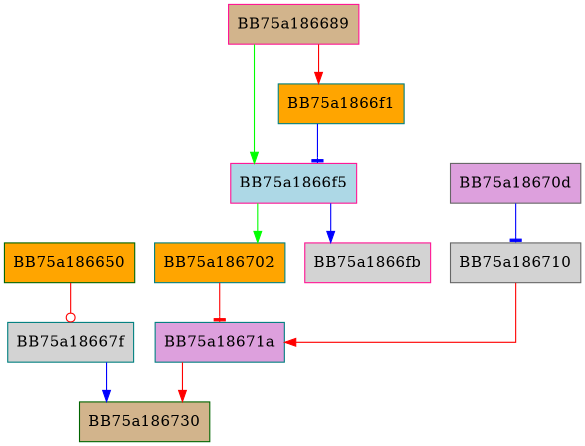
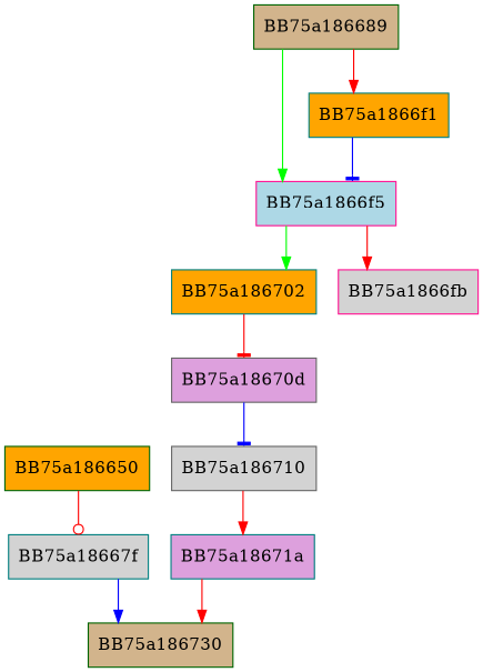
  digraph {
    splines=ortho
    node [color=teal fillcolor=orange shape=box style=filled]
    edge [arrowhead=normal color=red]
    BB75a186650 [color=darkgreen]
    BB75a18667f [fillcolor=lightgrey]
-   BB75a186689 [color=deeppink fillcolor=tan]
+   BB75a186689 [color=darkgreen fillcolor=tan]
    BB75a1866f5 [color=deeppink fillcolor=lightblue]
    BB75a1866f1
    BB75a186730 [color=darkgreen fillcolor=tan]
    BB75a186702
    BB75a1866fb [color=deeppink fillcolor=lightgrey]
    BB75a18670d [color=gray40 fillcolor=plum]
    BB75a186710 [color=gray40 fillcolor=lightgrey]
    BB75a18671a [fillcolor=plum]
    BB75a186650 -> BB75a18667f [arrowhead=odot]
    BB75a18667f -> BB75a186730 [color=blue]
    BB75a186689 -> BB75a1866f5 [color=green]
    BB75a186689 -> BB75a1866f1
    BB75a1866f5 -> BB75a186702 [color=green]
-   BB75a1866f5 -> BB75a1866fb [color=blue]
+   BB75a1866f5 -> BB75a1866fb
    BB75a1866f1 -> BB75a1866f5 [arrowhead=tee color=blue]
-   BB75a186702 -> BB75a18671a [arrowhead=tee]
+   BB75a186702 -> BB75a18670d [arrowhead=tee]
    BB75a18670d -> BB75a186710 [arrowhead=tee color=blue]
    BB75a186710 -> BB75a18671a
    BB75a18671a -> BB75a186730
  }
